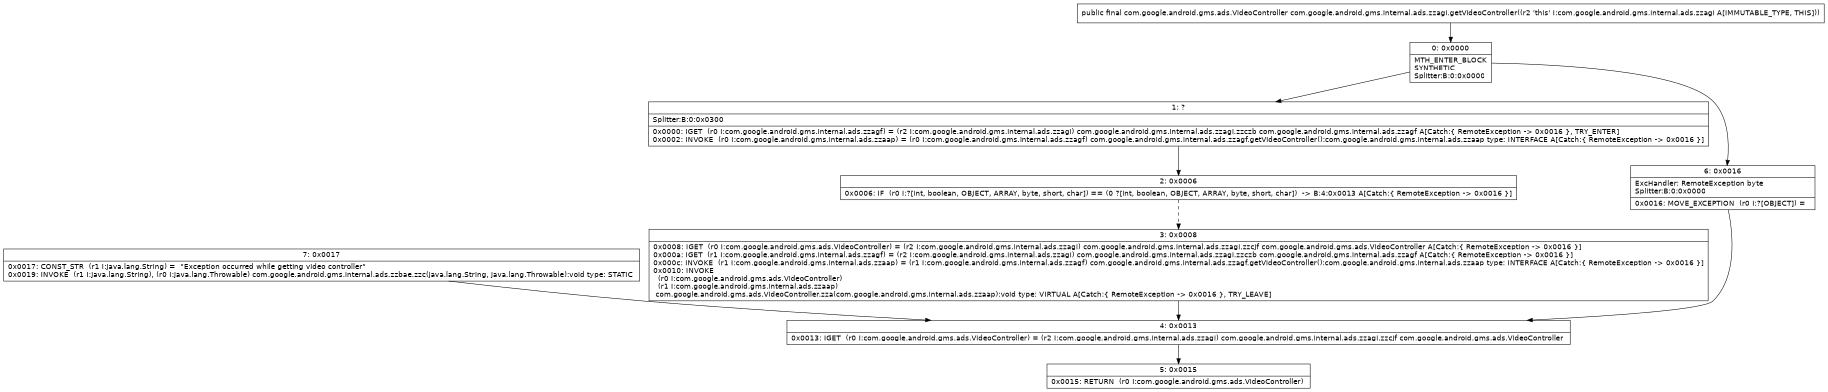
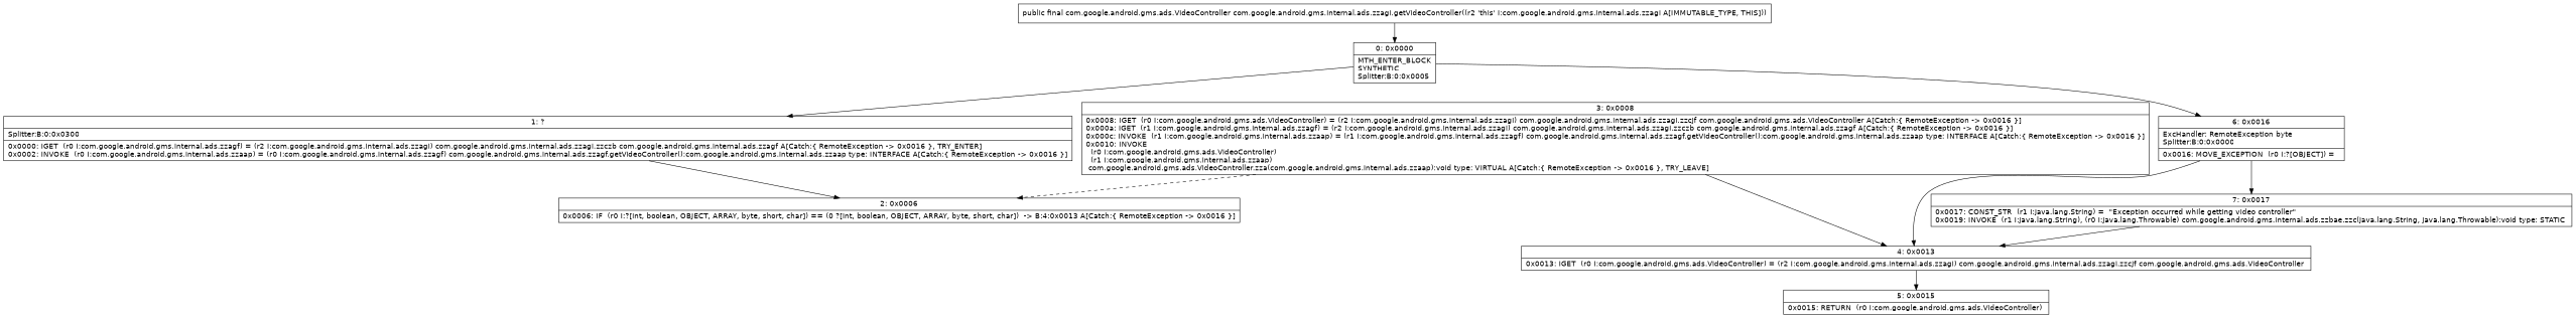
  digraph {
    fontname="DejaVu Sans"
    node [fontname="DejaVu Sans" shape=record]
    edge [fontname="DejaVu Sans"]
-   n1 [label="{0\:\ 0x0000|MTH_ENTER_BLOCK\lSYNTHETIC\lSplitter:B:0:0x0000\l}"]
+   n1 [label="{0\:\ 0x0000|MTH_ENTER_BLOCK\lSYNTHETIC\lSplitter:B:0:0x0005\l}"]
    n2 [label="{1\:\ ?|Splitter:B:0:0x0300\l|0x0000: IGET  (r0 I:com.google.android.gms.internal.ads.zzagf) = (r2 I:com.google.android.gms.internal.ads.zzagi) com.google.android.gms.internal.ads.zzagi.zzczb com.google.android.gms.internal.ads.zzagf A[Catch:\{ RemoteException \-\> 0x0016 \}, TRY_ENTER]\l0x0002: INVOKE  (r0 I:com.google.android.gms.internal.ads.zzaap) = (r0 I:com.google.android.gms.internal.ads.zzagf) com.google.android.gms.internal.ads.zzagf.getVideoController():com.google.android.gms.internal.ads.zzaap type: INTERFACE A[Catch:\{ RemoteException \-\> 0x0016 \}]\l}"]
    n3 [label="{6\:\ 0x0016|ExcHandler: RemoteException byte\lSplitter:B:0:0x0000\l|0x0016: MOVE_EXCEPTION  (r0 I:?[OBJECT]) =  \l}"]
    n4 [label="{2\:\ 0x0006|0x0006: IF  (r0 I:?[int, boolean, OBJECT, ARRAY, byte, short, char]) == (0 ?[int, boolean, OBJECT, ARRAY, byte, short, char])  \-\> B:4:0x0013 A[Catch:\{ RemoteException \-\> 0x0016 \}]\l}"]
    n5 [label="{4\:\ 0x0013|0x0013: IGET  (r0 I:com.google.android.gms.ads.VideoController) = (r2 I:com.google.android.gms.internal.ads.zzagi) com.google.android.gms.internal.ads.zzagi.zzcjf com.google.android.gms.ads.VideoController \l}"]
    n6 [label="{7\:\ 0x0017|0x0017: CONST_STR  (r1 I:java.lang.String) =  \"Exception occurred while getting video controller\" \l0x0019: INVOKE  (r1 I:java.lang.String), (r0 I:java.lang.Throwable) com.google.android.gms.internal.ads.zzbae.zzc(java.lang.String, java.lang.Throwable):void type: STATIC \l}"]
    n7 [label="{3\:\ 0x0008|0x0008: IGET  (r0 I:com.google.android.gms.ads.VideoController) = (r2 I:com.google.android.gms.internal.ads.zzagi) com.google.android.gms.internal.ads.zzagi.zzcjf com.google.android.gms.ads.VideoController A[Catch:\{ RemoteException \-\> 0x0016 \}]\l0x000a: IGET  (r1 I:com.google.android.gms.internal.ads.zzagf) = (r2 I:com.google.android.gms.internal.ads.zzagi) com.google.android.gms.internal.ads.zzagi.zzczb com.google.android.gms.internal.ads.zzagf A[Catch:\{ RemoteException \-\> 0x0016 \}]\l0x000c: INVOKE  (r1 I:com.google.android.gms.internal.ads.zzaap) = (r1 I:com.google.android.gms.internal.ads.zzagf) com.google.android.gms.internal.ads.zzagf.getVideoController():com.google.android.gms.internal.ads.zzaap type: INTERFACE A[Catch:\{ RemoteException \-\> 0x0016 \}]\l0x0010: INVOKE  \l  (r0 I:com.google.android.gms.ads.VideoController)\l  (r1 I:com.google.android.gms.internal.ads.zzaap)\l com.google.android.gms.ads.VideoController.zza(com.google.android.gms.internal.ads.zzaap):void type: VIRTUAL A[Catch:\{ RemoteException \-\> 0x0016 \}, TRY_LEAVE]\l}"]
    n8 [label="{5\:\ 0x0015|0x0015: RETURN  (r0 I:com.google.android.gms.ads.VideoController) \l}"]
    n9 [label="{public final com.google.android.gms.ads.VideoController com.google.android.gms.internal.ads.zzagi.getVideoController((r2 'this' I:com.google.android.gms.internal.ads.zzagi A[IMMUTABLE_TYPE, THIS])) }"]
    n1 -> n2
    n1 -> n3
    n2 -> n4
    n3 -> n5
-   n4 -> n7 [style=dashed]
+   n3 -> n6
+   n7 -> n4 [style=dashed]
    n5 -> n8
    n6 -> n5
    n7 -> n5
    n9 -> n1
  }
